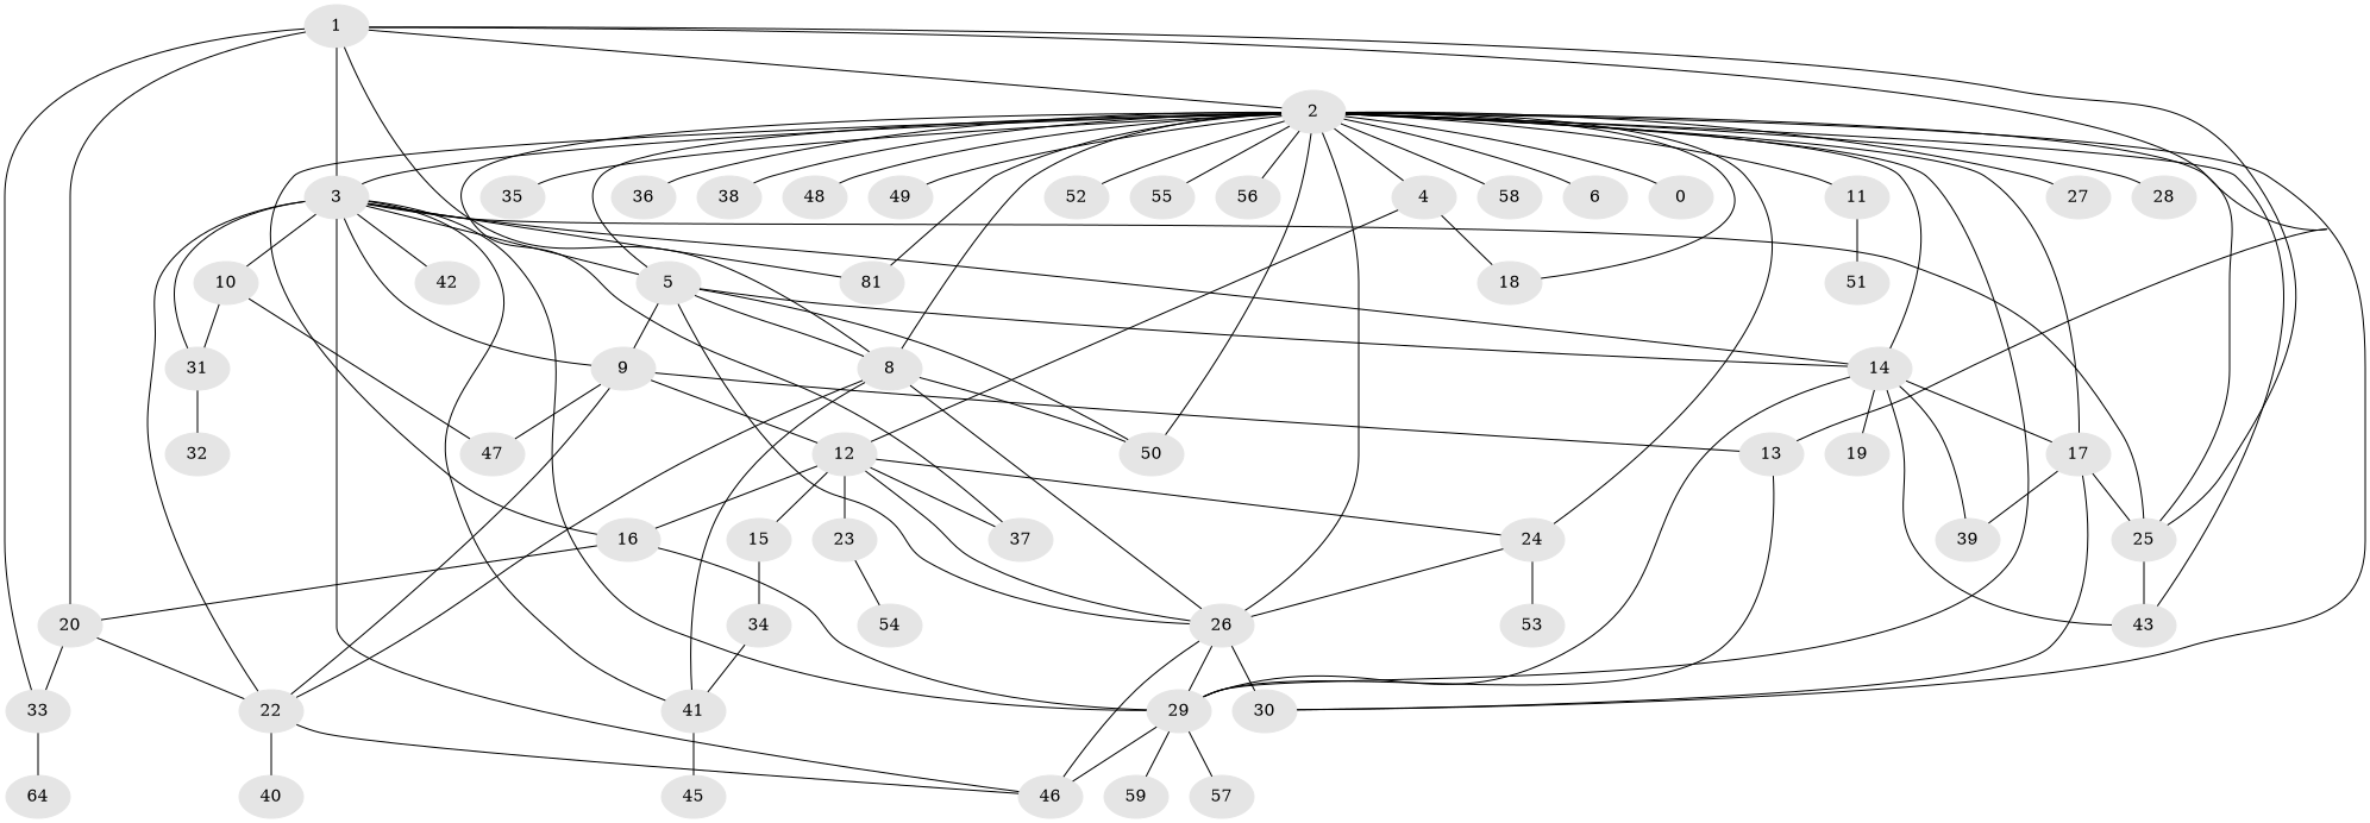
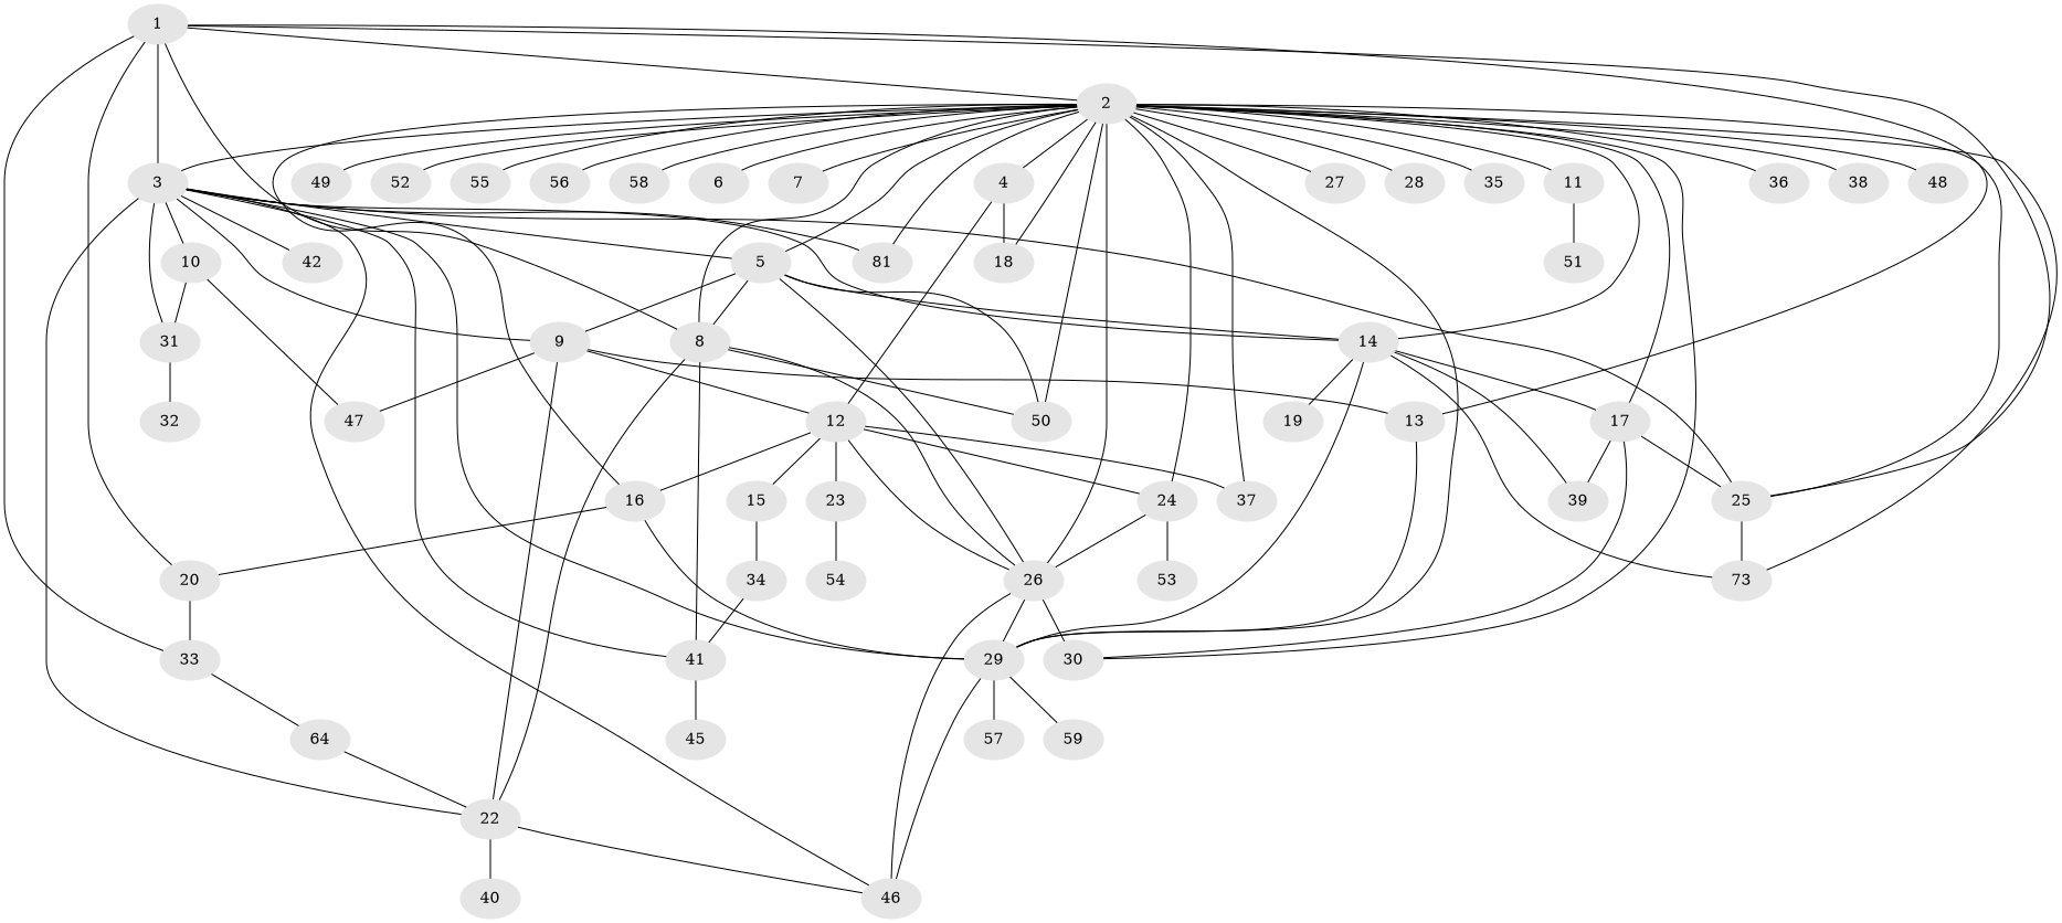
  graph {
    node [color=gray90 style=filled]
    edge [weight=1.0]
    1
    2
    3
    8
    13
    20
    25
    33
    4
    5
    6
-   7 [label=0]
+   7
    11
    14
    16
    17
    18
    n18 [label=81]
    24
    26
    27
    28
    29
    30
    35
    36
    37
    38
-   43
+   43 [label=73]
    48
    49
    50
    52
    55
    56
    58
    9
    10
    22
    31
    41
    42
    46
    n44 [label=64]
    12
    51
    19
    39
    53
    57
    59
    47
    40
    32
    45
    15
    23
    34
    54
    1 -- 2 [weight=3.0]
    1 -- 3 [weight=7.0]
    1 -- 8
    1 -- 13
    1 -- 20
    1 -- 25
    1 -- 33
    2 -- 3
    2 -- 8
    2 -- 25
    2 -- 4
    2 -- 5
    2 -- 6
    2 -- 7
    2 -- 11
    2 -- 14
    2 -- 16
    2 -- 17
    2 -- 18
    2 -- n18
    2 -- 24 [weight=2.0]
    2 -- 26
    2 -- 27
    2 -- 28
    2 -- 29
    2 -- 30
    2 -- 35
    2 -- 36
    2 -- 37
    2 -- 38
    2 -- 43
    2 -- 48
    2 -- 49
    2 -- 50
    2 -- 52
    2 -- 55
    2 -- 56
    2 -- 58
    3 -- 25 [weight=2.0]
    3 -- 5
    3 -- 14
    3 -- n18
    3 -- 29
    3 -- 9
    3 -- 10
    3 -- 22
    3 -- 31
    3 -- 41
    3 -- 42
    3 -- 46
    8 -- 26
    8 -- 50
    8 -- 22
    8 -- 41
    13 -- 29
    20 -- 33
-   20 -- 22
+   n44 -- 22
    25 -- 43
    33 -- n44
    4 -- 18
    4 -- 12
    5 -- 8
    5 -- 14
    5 -- 26
    5 -- 50
    5 -- 9
    11 -- 51
    14 -- 17
    14 -- 29
    14 -- 43
    14 -- 19
    14 -- 39
    16 -- 20
    16 -- 29
    17 -- 25 [weight=4.0]
    17 -- 30
    17 -- 39
    24 -- 26
    24 -- 53 [weight=2.0]
    26 -- 29
    26 -- 30 [weight=4.0]
    26 -- 46 [weight=2.0]
    29 -- 46
    29 -- 57 [weight=2.0]
    29 -- 59
    9 -- 13
    9 -- 22
    9 -- 12
    9 -- 47 [weight=2.0]
    10 -- 31
    10 -- 47
    22 -- 46
    22 -- 40
    31 -- 32
    41 -- 45
    12 -- 16
    12 -- 24
    12 -- 26
    12 -- 37
    12 -- 15 [weight=2.0]
    12 -- 23 [weight=3.0]
    15 -- 34
    23 -- 54
    34 -- 41
  }
